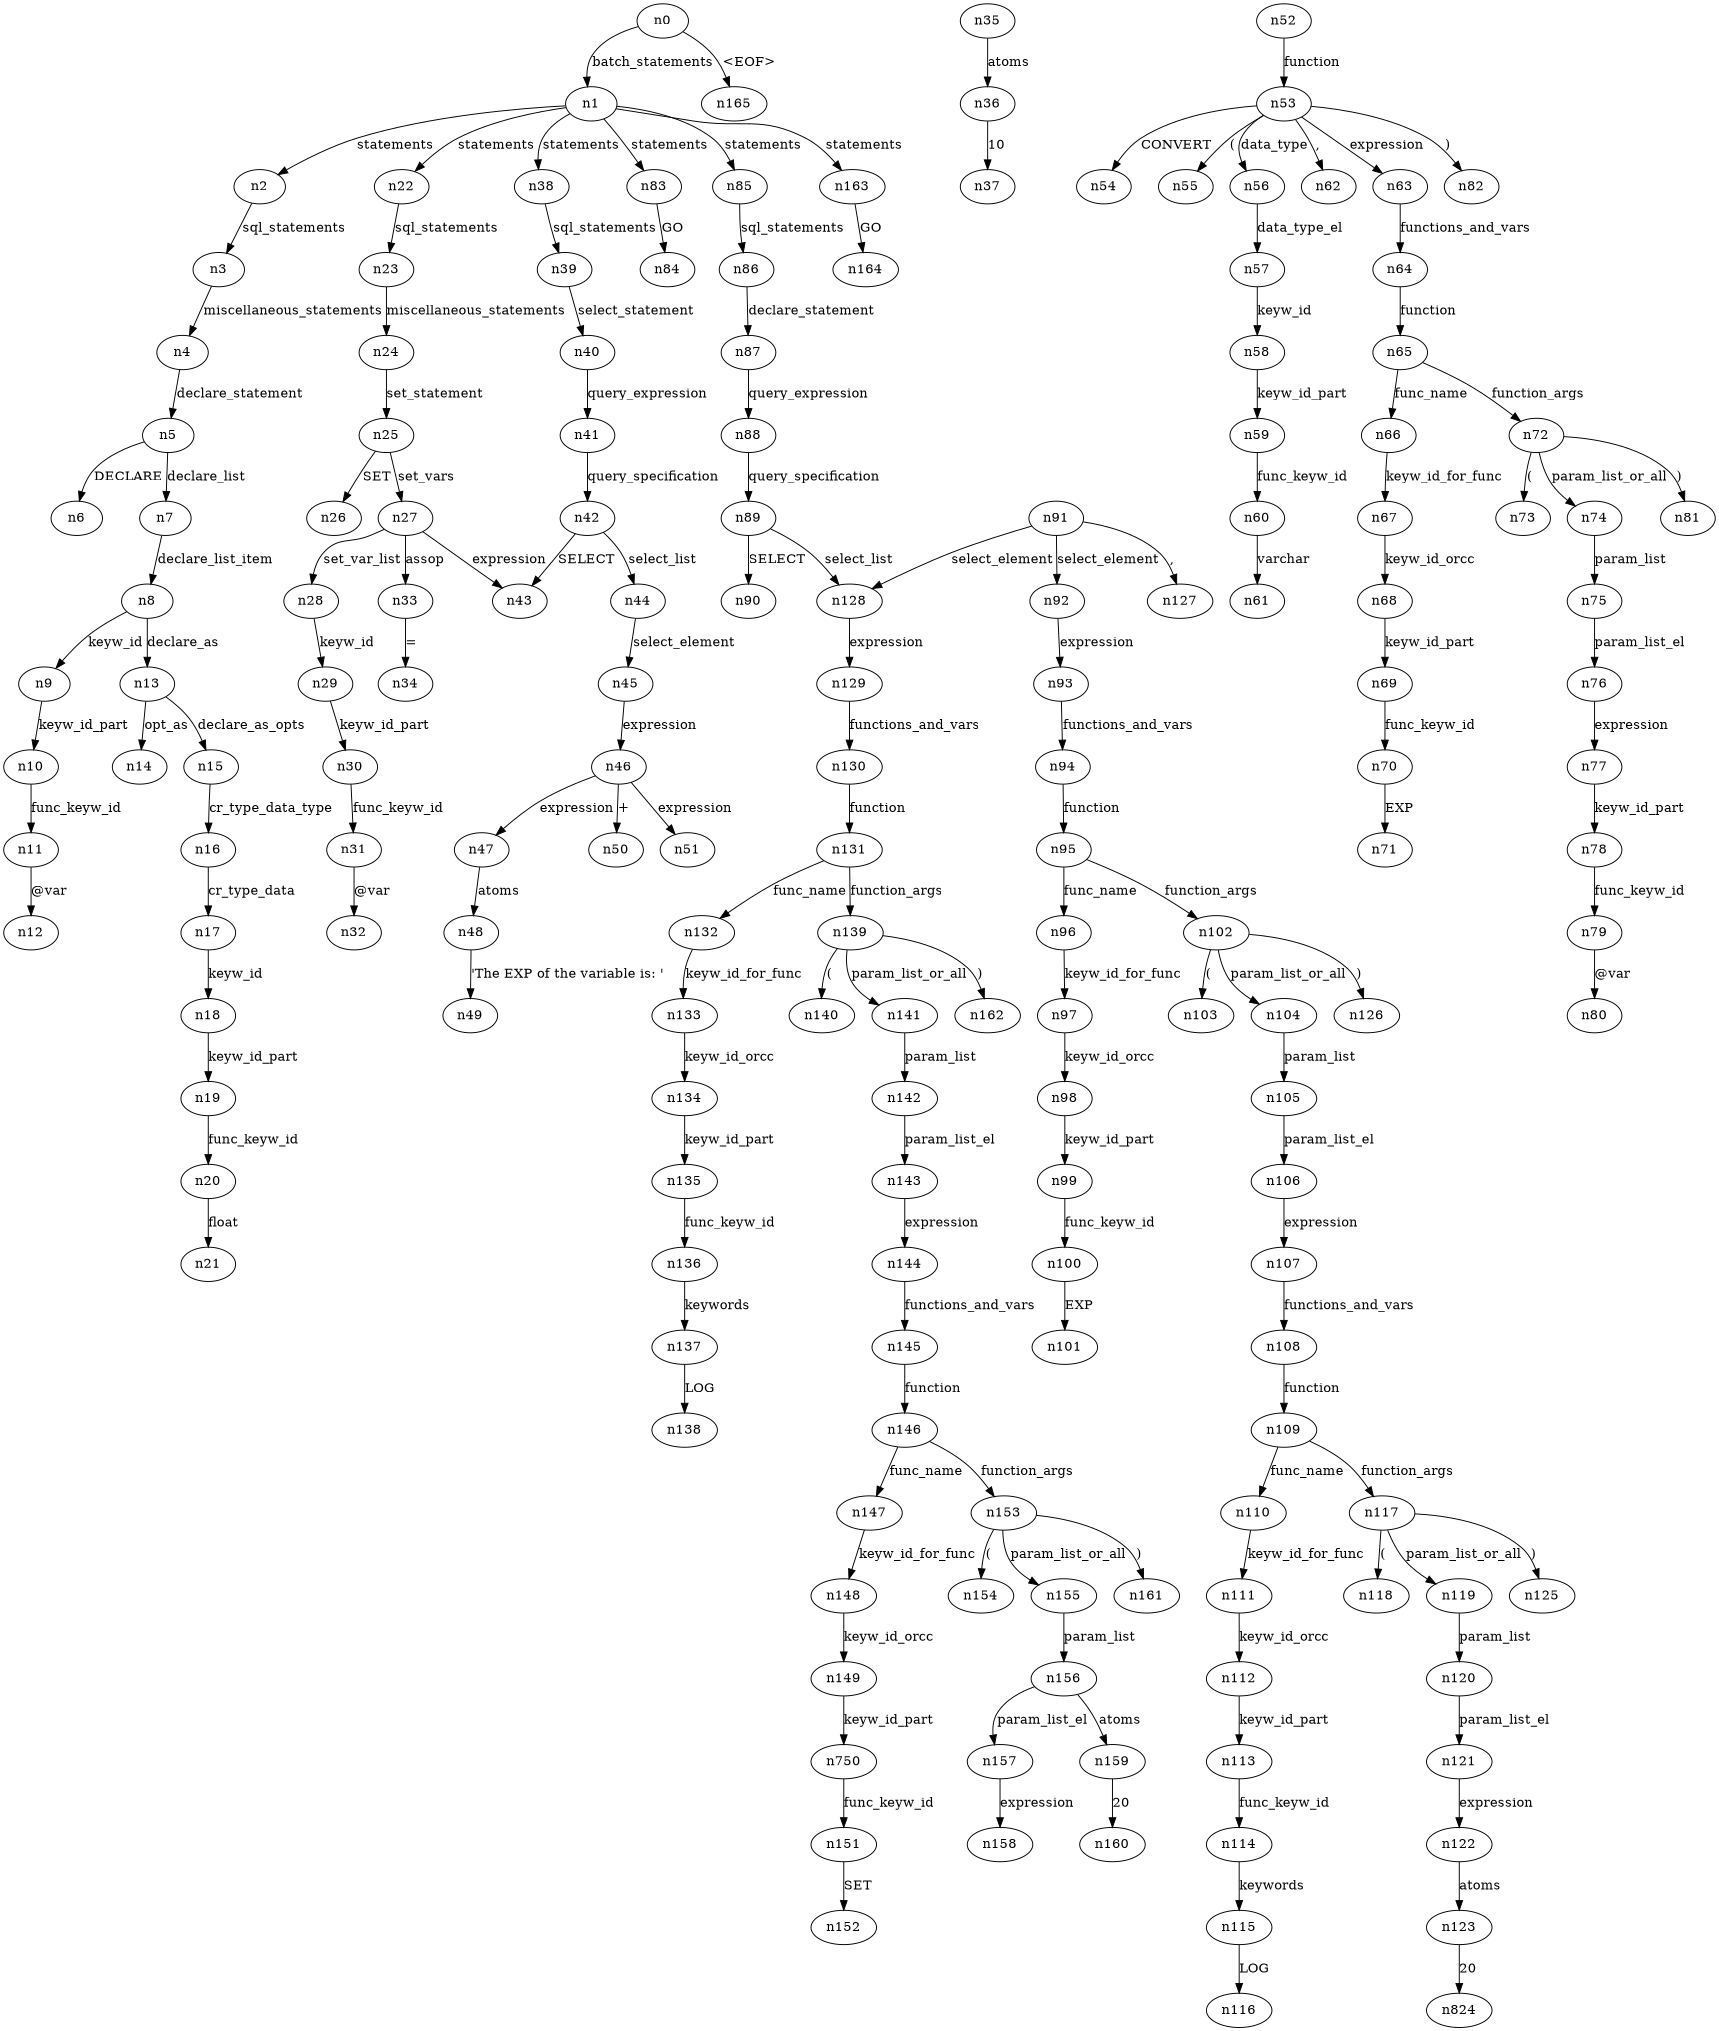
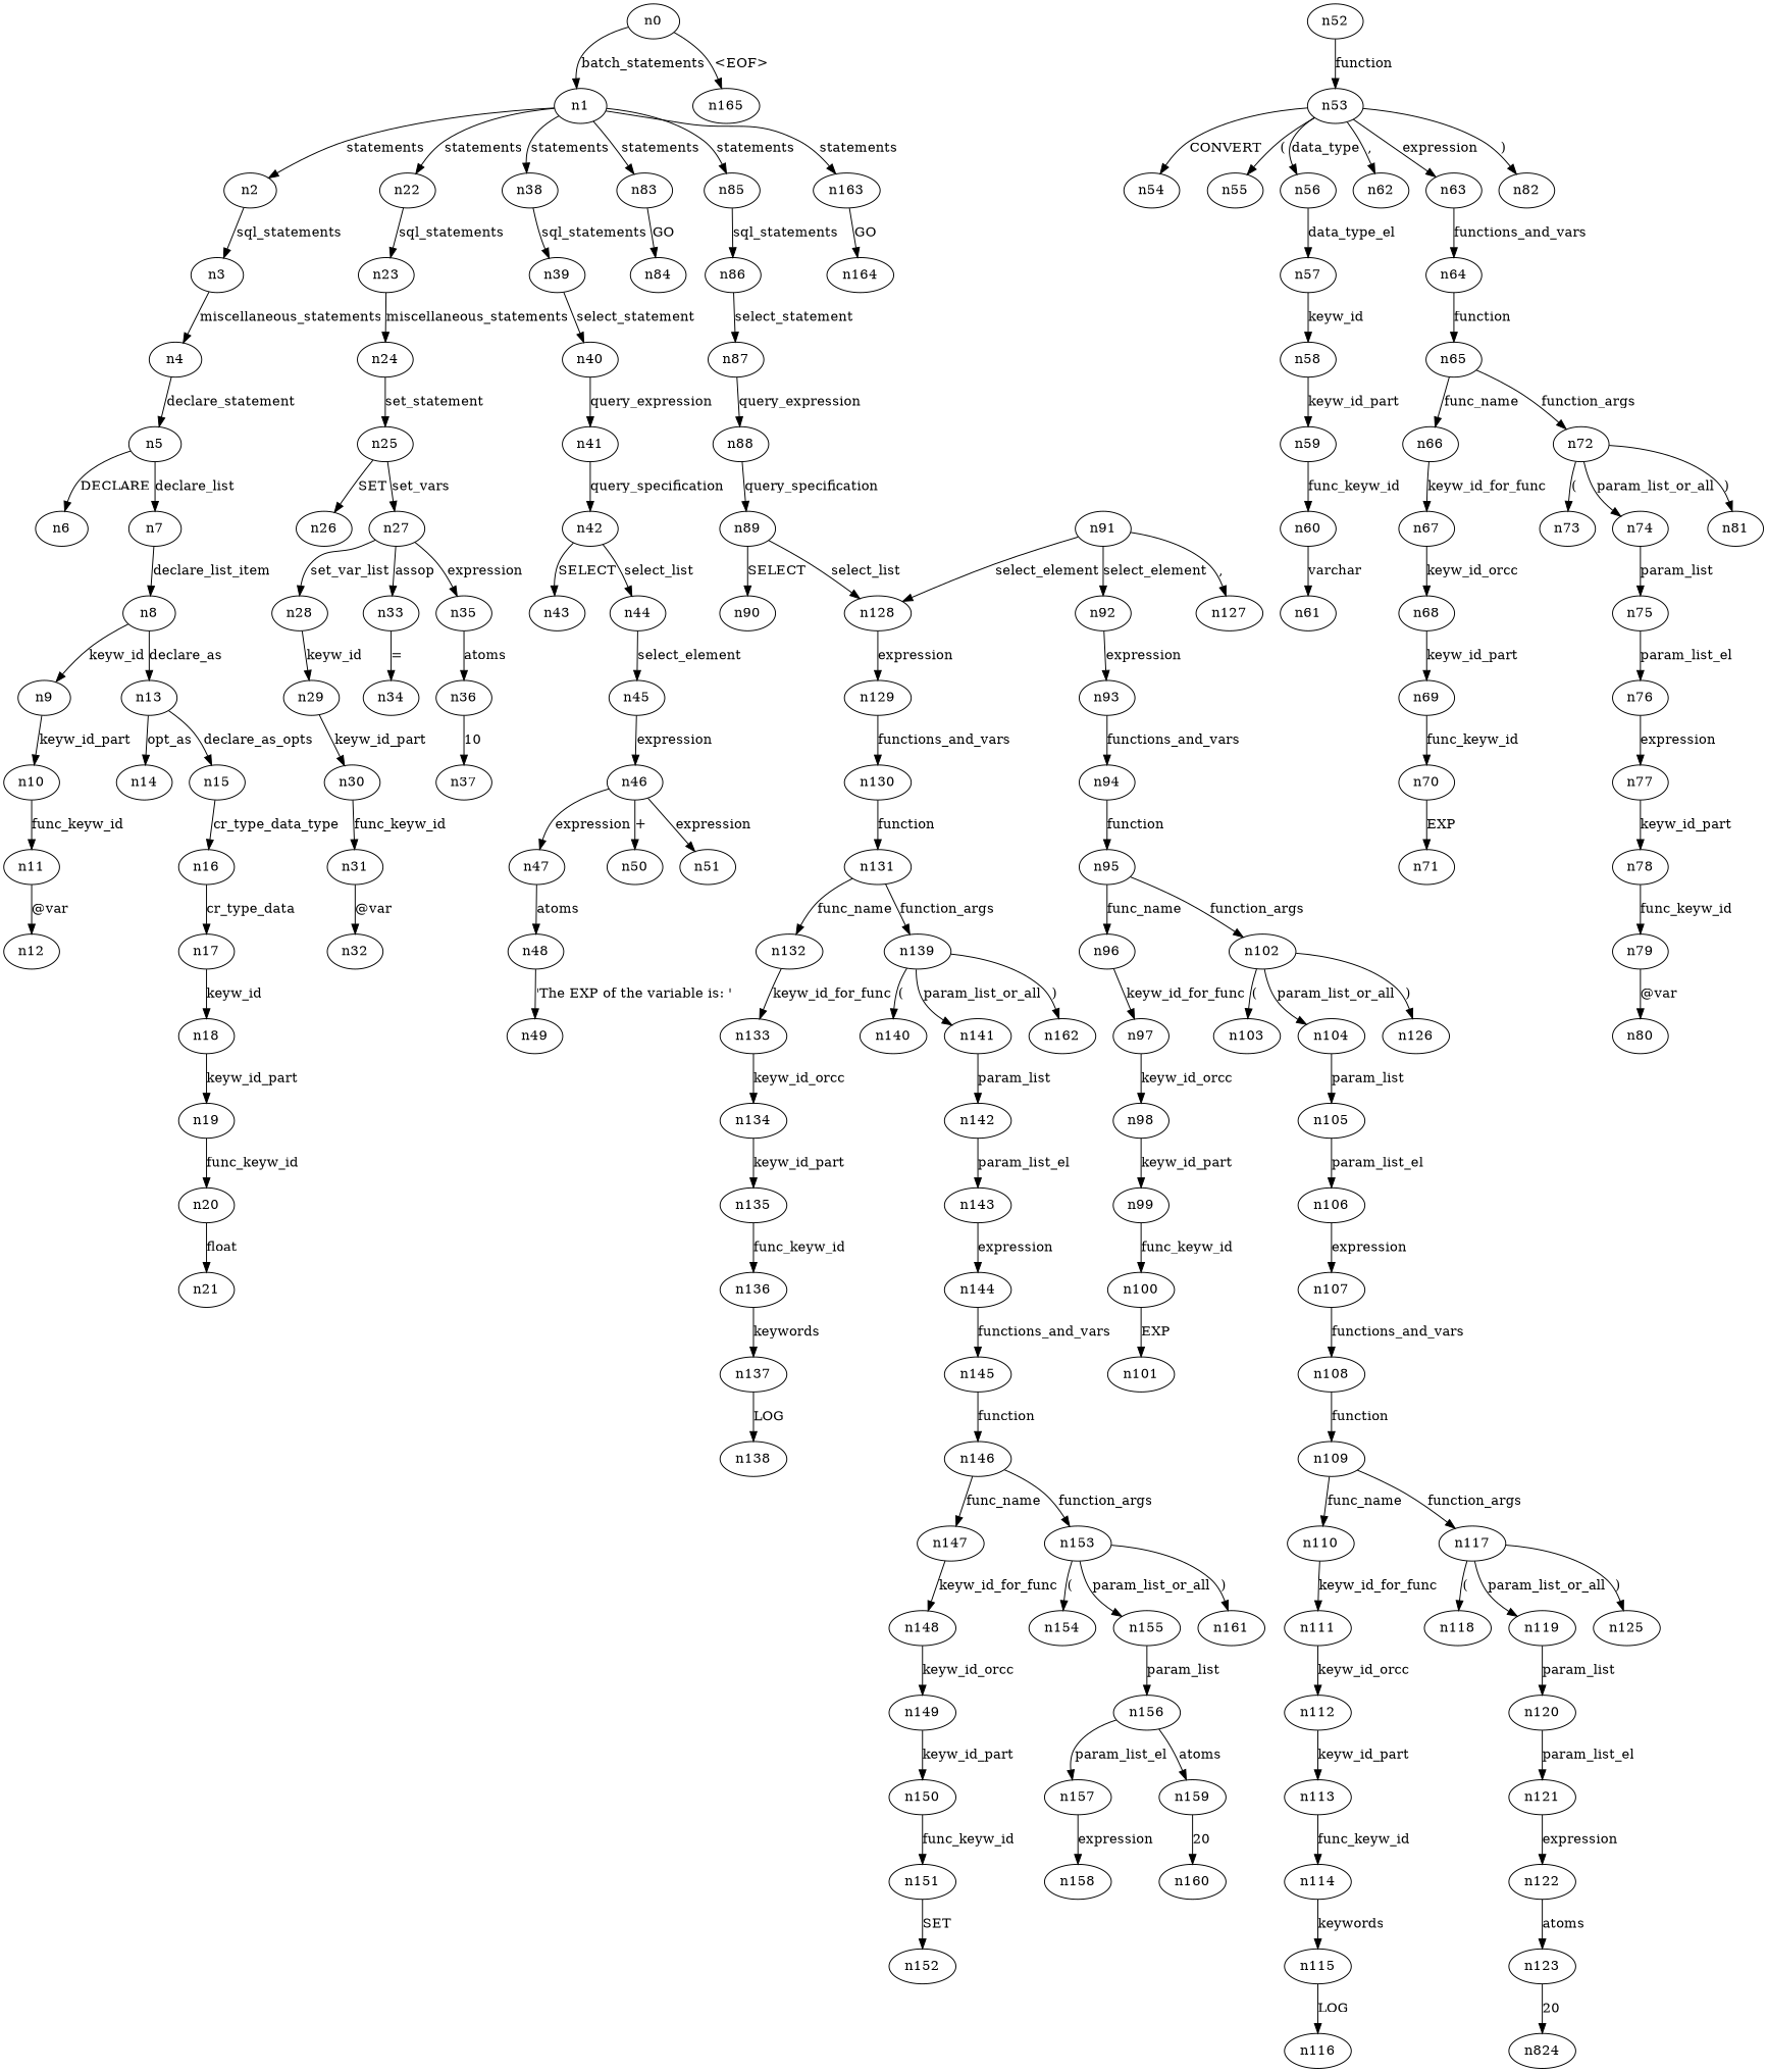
  digraph {
    n0
    n1
    n165
    n2
    n22
    n38
    n83
    n85
    n163
    n3
    n23
    n39
    n84
    n86
    n164
    n4
    n5
    n6
    n7
    n8
    n9
    n13
    n10
    n14
    n15
    n11
    n12
    n16
    n17
    n18
    n19
    n20
    n21
    n24
    n25
    n26
    n27
    n28
    n33
    n35
    n29
    n34
    n36
    n30
    n31
    n32
    n37
    n40
    n41
    n42
    n43
    n44
    n45
    n46
    n47
    n50
    n51
    n48
    n49
    n52
    n53
    n54
    n55
    n56
    n62
    n63
    n82
    n57
    n64
    n58
    n59
    n60
    n61
    n65
    n66
    n72
    n67
    n73
    n74
    n81
    n68
    n69
    n70
    n71
    n75
    n76
    n77
    n78
    n79
    n80
    n87
    n88
    n89
    n90
    n128
    n91
    n92
    n127
    n93
    n129
    n94
    n95
    n96
    n102
    n97
    n103
    n104
    n126
    n98
    n99
    n100
    n101
    n105
    n106
    n107
    n108
    n109
    n110
    n117
    n111
    n118
    n119
    n125
    n112
    n113
    n114
    n115
    n116
    n120
    n121
    n122
    n123
    n124 [label=n824]
    n130
    n131
    n132
    n139
    n133
    n140
    n141
    n162
    n134
    n135
    n136
    n137
    n138
    n142
    n143
    n144
    n145
    n146
    n147
    n153
    n148
    n154
    n155
    n161
    n149
-   n150 [label=n750]
+   n150
    n151
    n152
    n156
    n157
    n159
    n158
    n160
    n0 -> n1 [label=batch_statements]
    n0 -> n165 [label="<EOF>"]
    n1 -> n2 [label=statements]
    n1 -> n22 [label=statements]
    n1 -> n38 [label=statements]
    n1 -> n83 [label=statements]
    n1 -> n85 [label=statements]
    n1 -> n163 [label=statements]
    n2 -> n3 [label=sql_statements]
    n22 -> n23 [label=sql_statements]
    n38 -> n39 [label=sql_statements]
    n83 -> n84 [label=GO]
    n85 -> n86 [label=sql_statements]
    n163 -> n164 [label=GO]
    n3 -> n4 [label=miscellaneous_statements]
    n23 -> n24 [label=miscellaneous_statements]
    n39 -> n40 [label=select_statement]
-   n86 -> n87 [label=declare_statement]
+   n86 -> n87 [label=select_statement]
    n4 -> n5 [label=declare_statement]
    n5 -> n6 [label=DECLARE]
    n5 -> n7 [label=declare_list]
    n7 -> n8 [label=declare_list_item]
    n8 -> n9 [label=keyw_id]
    n8 -> n13 [label=declare_as]
    n9 -> n10 [label=keyw_id_part]
    n13 -> n14 [label=opt_as]
    n13 -> n15 [label=declare_as_opts]
    n10 -> n11 [label=func_keyw_id]
    n15 -> n16 [label=cr_type_data_type]
    n11 -> n12 [label="@var"]
    n16 -> n17 [label=cr_type_data]
    n17 -> n18 [label=keyw_id]
    n18 -> n19 [label=keyw_id_part]
    n19 -> n20 [label=func_keyw_id]
    n20 -> n21 [label=float]
    n24 -> n25 [label=set_statement]
    n25 -> n26 [label=SET]
    n25 -> n27 [label=set_vars]
    n27 -> n28 [label=set_var_list]
    n27 -> n33 [label=assop]
-   n27 -> n43 [label=expression]
+   n27 -> n35 [label=expression]
    n28 -> n29 [label=keyw_id]
    n33 -> n34 [label="="]
    n35 -> n36 [label=atoms]
    n29 -> n30 [label=keyw_id_part]
    n36 -> n37 [label=10]
    n30 -> n31 [label=func_keyw_id]
    n31 -> n32 [label="@var"]
    n40 -> n41 [label=query_expression]
    n41 -> n42 [label=query_specification]
    n42 -> n43 [label=SELECT]
    n42 -> n44 [label=select_list]
    n44 -> n45 [label=select_element]
    n45 -> n46 [label=expression]
    n46 -> n47 [label=expression]
    n46 -> n50 [label="+"]
    n46 -> n51 [label=expression]
    n47 -> n48 [label=atoms]
    n48 -> n49 [label="'The EXP of the variable is: '"]
    n52 -> n53 [label=function]
    n53 -> n54 [label=CONVERT]
    n53 -> n55 [label="("]
    n53 -> n56 [label=data_type]
    n53 -> n62 [label=","]
    n53 -> n63 [label=expression]
    n53 -> n82 [label=")"]
    n56 -> n57 [label=data_type_el]
    n63 -> n64 [label=functions_and_vars]
    n57 -> n58 [label=keyw_id]
    n64 -> n65 [label=function]
    n58 -> n59 [label=keyw_id_part]
    n59 -> n60 [label=func_keyw_id]
    n60 -> n61 [label=varchar]
    n65 -> n66 [label=func_name]
    n65 -> n72 [label=function_args]
    n66 -> n67 [label=keyw_id_for_func]
    n72 -> n73 [label="("]
    n72 -> n74 [label=param_list_or_all]
    n72 -> n81 [label=")"]
    n67 -> n68 [label=keyw_id_orcc]
    n74 -> n75 [label=param_list]
    n68 -> n69 [label=keyw_id_part]
    n69 -> n70 [label=func_keyw_id]
    n70 -> n71 [label=EXP]
    n75 -> n76 [label=param_list_el]
    n76 -> n77 [label=expression]
    n77 -> n78 [label=keyw_id_part]
    n78 -> n79 [label=func_keyw_id]
    n79 -> n80 [label="@var"]
    n87 -> n88 [label=query_expression]
    n88 -> n89 [label=query_specification]
    n89 -> n90 [label=SELECT]
    n89 -> n128 [label=select_list]
    n128 -> n129 [label=expression]
    n91 -> n128 [label=select_element]
    n91 -> n92 [label=select_element]
    n91 -> n127 [label=","]
    n92 -> n93 [label=expression]
    n93 -> n94 [label=functions_and_vars]
    n129 -> n130 [label=functions_and_vars]
    n94 -> n95 [label=function]
    n95 -> n96 [label=func_name]
    n95 -> n102 [label=function_args]
    n96 -> n97 [label=keyw_id_for_func]
    n102 -> n103 [label="("]
    n102 -> n104 [label=param_list_or_all]
    n102 -> n126 [label=")"]
    n97 -> n98 [label=keyw_id_orcc]
    n104 -> n105 [label=param_list]
    n98 -> n99 [label=keyw_id_part]
    n99 -> n100 [label=func_keyw_id]
    n100 -> n101 [label=EXP]
    n105 -> n106 [label=param_list_el]
    n106 -> n107 [label=expression]
    n107 -> n108 [label=functions_and_vars]
    n108 -> n109 [label=function]
    n109 -> n110 [label=func_name]
    n109 -> n117 [label=function_args]
    n110 -> n111 [label=keyw_id_for_func]
    n117 -> n118 [label="("]
    n117 -> n119 [label=param_list_or_all]
    n117 -> n125 [label=")"]
    n111 -> n112 [label=keyw_id_orcc]
    n119 -> n120 [label=param_list]
    n112 -> n113 [label=keyw_id_part]
    n113 -> n114 [label=func_keyw_id]
    n114 -> n115 [label=keywords]
    n115 -> n116 [label=LOG]
    n120 -> n121 [label=param_list_el]
    n121 -> n122 [label=expression]
    n122 -> n123 [label=atoms]
    n123 -> n124 [label=20]
    n130 -> n131 [label=function]
    n131 -> n132 [label=func_name]
    n131 -> n139 [label=function_args]
    n132 -> n133 [label=keyw_id_for_func]
    n139 -> n140 [label="("]
    n139 -> n141 [label=param_list_or_all]
    n139 -> n162 [label=")"]
    n133 -> n134 [label=keyw_id_orcc]
    n141 -> n142 [label=param_list]
    n134 -> n135 [label=keyw_id_part]
    n135 -> n136 [label=func_keyw_id]
    n136 -> n137 [label=keywords]
    n137 -> n138 [label=LOG]
    n142 -> n143 [label=param_list_el]
    n143 -> n144 [label=expression]
    n144 -> n145 [label=functions_and_vars]
    n145 -> n146 [label=function]
    n146 -> n147 [label=func_name]
    n146 -> n153 [label=function_args]
    n147 -> n148 [label=keyw_id_for_func]
    n153 -> n154 [label="("]
    n153 -> n155 [label=param_list_or_all]
    n153 -> n161 [label=")"]
    n148 -> n149 [label=keyw_id_orcc]
    n155 -> n156 [label=param_list]
    n149 -> n150 [label=keyw_id_part]
    n150 -> n151 [label=func_keyw_id]
    n151 -> n152 [label=SET]
    n156 -> n157 [label=param_list_el]
    n156 -> n159 [label=atoms]
    n157 -> n158 [label=expression]
    n159 -> n160 [label=20]
  }
